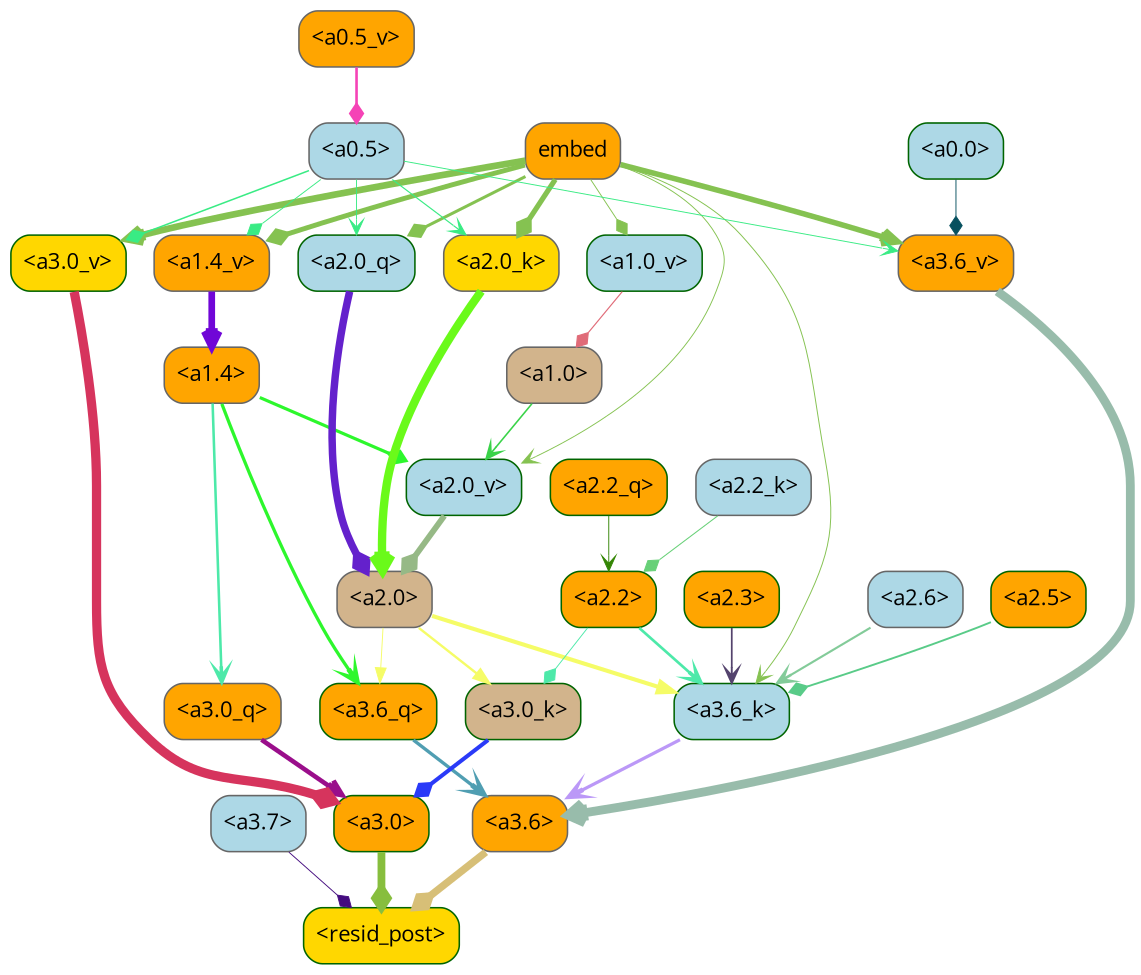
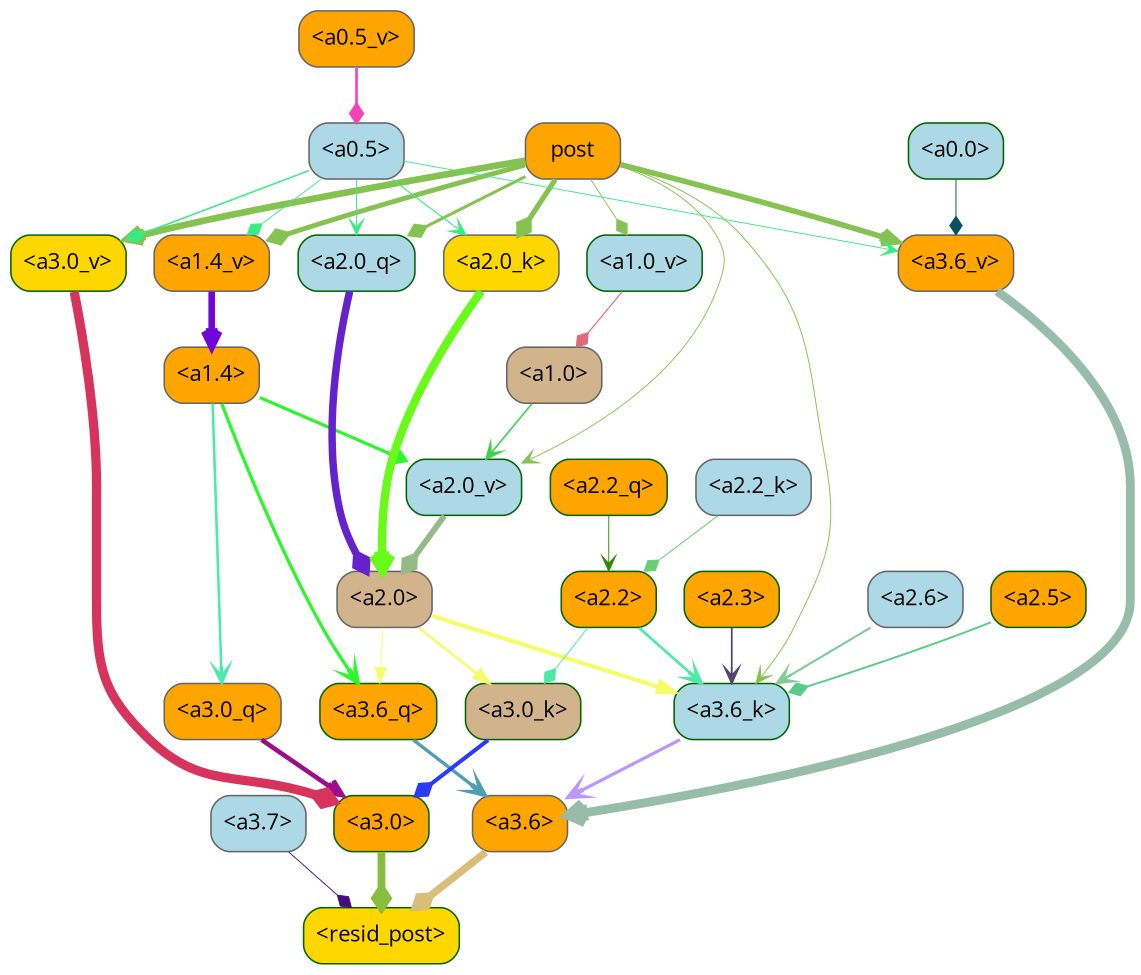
  strict digraph {
    fontname="Open Sans"
    splines=true
    node [color=gray40 fillcolor=orange fontname="Open Sans" shape=box style="filled, rounded"]
    edge [arrowhead=diamond color="#85c251" fontname="Open Sans" penwidth=0.6]
    "<a3.7>" [fillcolor=lightblue]
    "<resid_post>" [color=darkgreen fillcolor=gold]
    "<a3.6>"
    "<a3.0>" [color=darkgreen]
    "<a3.6_q>" [color=darkgreen]
    "<a3.0_q>"
    "<a3.6_k>" [color=darkgreen fillcolor=lightblue]
    "<a3.0_k>" [color=darkgreen fillcolor=tan]
    "<a3.6_v>"
    "<a3.0_v>" [color=darkgreen fillcolor=gold]
    "<a2.0>" [fillcolor=tan]
    "<a1.4>"
    "<a2.0_v>" [color=darkgreen fillcolor=lightblue]
    "<a2.6>" [fillcolor=lightblue]
    "<a2.5>" [color=darkgreen]
    "<a2.3>" [color=darkgreen]
    "<a2.2>" [color=darkgreen]
-   embed
+   embed [label=post]
    "<a2.0_q>" [color=darkgreen fillcolor=lightblue]
    "<a2.0_k>" [fillcolor=gold]
    "<a1.4_v>"
    "<a1.0_v>" [color=darkgreen fillcolor=lightblue]
    "<a1.0>" [fillcolor=tan]
    "<a0.5>" [fillcolor=lightblue]
    "<a0.0>" [color=darkgreen fillcolor=lightblue]
    "<a2.2_q>" [color=darkgreen]
    "<a2.2_k>" [fillcolor=lightblue]
    "<a0.5_v>"
    "<a3.7>" -> "<resid_post>" [color="#440c7f"]
    "<a3.6>" -> "<resid_post>" [color="#d7bf77" penwidth=4.748674273490906]
    "<a3.0>" -> "<resid_post>" [color="#87be3e" penwidth=5.004031300544739]
    "<a3.6_q>" -> "<a3.6>" [arrowhead=vee color="#509eb2" penwidth=2.1656854450702667]
    "<a3.0_q>" -> "<a3.0>" [arrowhead=vee color="#9a0e8b" penwidth=2.95696559548378]
    "<a3.6_k>" -> "<a3.6>" [arrowhead=vee color="#bb98f7" penwidth=2.086437076330185]
    "<a3.0_k>" -> "<a3.0>" [color="#2a3af8" penwidth=2.5988530814647675]
    "<a3.6_v>" -> "<a3.6>" [arrowhead=vee color="#98bcab" penwidth=5.669987380504608]
    "<a3.0_v>" -> "<a3.0>" [color="#d6345d" penwidth=5.9515902400016785]
    "<a2.0>" -> "<a3.6_q>" [color="#f5fc67" arrowhead=""]
    "<a2.0>" -> "<a3.6_k>" [color="#f5fc67" penwidth=2.6423546075820923 arrowhead=""]
    "<a2.0>" -> "<a3.0_k>" [color="#f5fc67" penwidth=1.5482127666473389 arrowhead=""]
    "<a1.4>" -> "<a3.6_q>" [arrowhead=vee color="#2df72c" penwidth=2.1035547256469727]
    "<a1.4>" -> "<a3.0_q>" [arrowhead=vee color="#4de9a9" penwidth=1.6541699171066284]
    "<a1.4>" -> "<a2.0_v>" [color="#2df72c" penwidth=2.048949420452118]
    "<a2.0_v>" -> "<a2.0>" [color="#96b986" penwidth=3.76983106136322]
    "<a2.6>" -> "<a3.6_k>" [arrowhead=vee color="#83cb99" penwidth=1.3718644380569458]
    "<a2.5>" -> "<a3.6_k>" [color="#59cb88" penwidth=1.231603980064392]
    "<a2.3>" -> "<a3.6_k>" [arrowhead=vee color="#54436d" penwidth=1.1117559671401978]
    "<a2.2>" -> "<a3.6_k>" [arrowhead=vee color="#4de9a9" penwidth=1.7315057516098022]
    "<a2.2>" -> "<a3.0_k>" [color="#4de9a9"]
    embed -> "<a3.6_k>" [arrowhead=vee penwidth=0.6229734420776367]
    embed -> "<a3.6_v>" [arrowhead=vee penwidth=3.56406831741333]
    embed -> "<a3.0_v>" [arrowhead=vee penwidth=4.293717980384827]
    embed -> "<a2.0_v>" [arrowhead=vee]
    embed -> "<a2.0_q>" [penwidth=1.9479764699935913]
    embed -> "<a2.0_k>" [penwidth=3.348647713661194]
    embed -> "<a1.4_v>" [penwidth=3.1658360958099365]
    embed -> "<a1.0_v>"
    "<a2.0_q>" -> "<a2.0>" [color="#6421cc" penwidth=4.801594913005829]
    "<a2.0_k>" -> "<a2.0>" [arrowhead=vee color="#6afa1a" penwidth=5.364346981048584]
    "<a1.4_v>" -> "<a1.4>" [arrowhead=vee color="#7006d7" penwidth=4.295930981636047]
    "<a1.0_v>" -> "<a1.0>" [color="#e06b78" penwidth=0.7506231069564819]
    "<a1.0>" -> "<a2.0_v>" [arrowhead=vee color="#3ad349" penwidth=1.0333166718482971]
    "<a0.5>" -> "<a3.6_v>" [arrowhead=vee color="#39eb84"]
    "<a0.5>" -> "<a3.0_v>" [color="#39eb84" penwidth=0.9916514158248901]
    "<a0.5>" -> "<a2.0_q>" [arrowhead=vee color="#39eb84"]
    "<a0.5>" -> "<a2.0_k>" [arrowhead=vee color="#39eb84" penwidth=0.7479127645492554]
    "<a0.5>" -> "<a1.4_v>" [color="#39eb84"]
    "<a0.0>" -> "<a3.6_v>" [color="#06505f"]
    "<a2.2_q>" -> "<a2.2>" [arrowhead=vee color="#338504" penwidth=0.6068362593650818]
    "<a2.2_k>" -> "<a2.2>" [color="#67d077" penwidth=0.6648573875427246]
    "<a0.5_v>" -> "<a0.5>" [color="#f543b6" penwidth=1.6795680522918701]
  }
